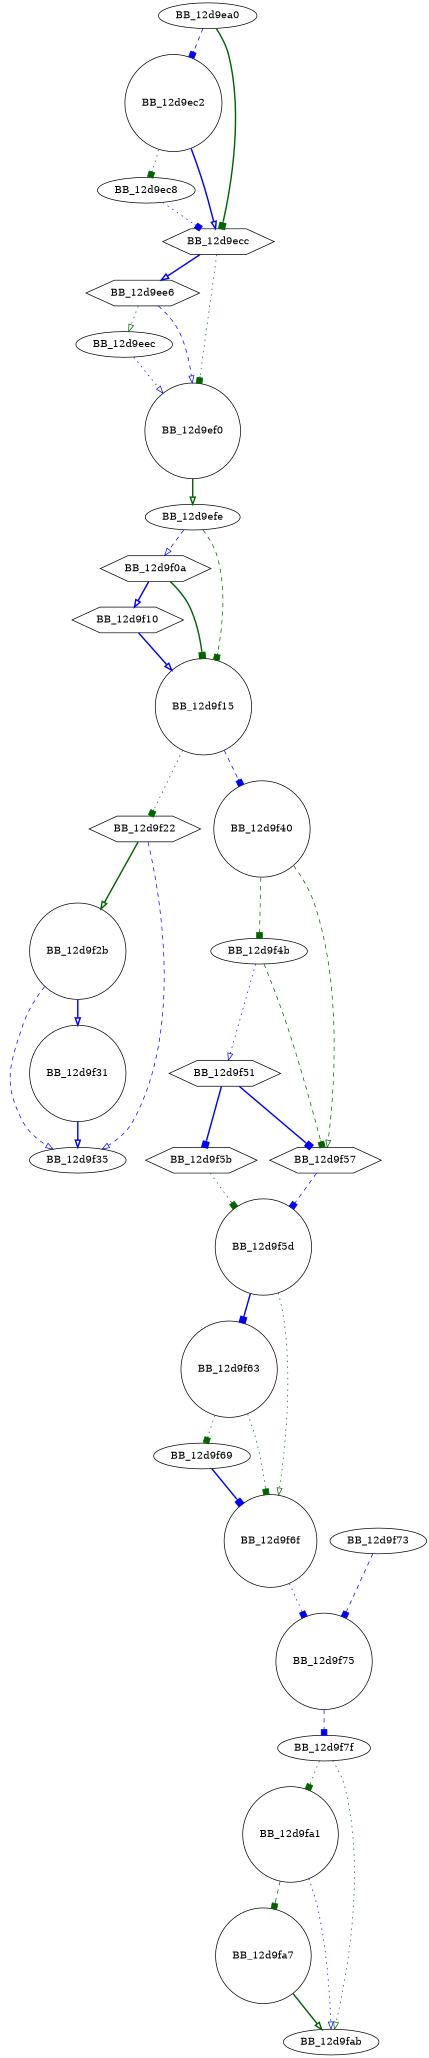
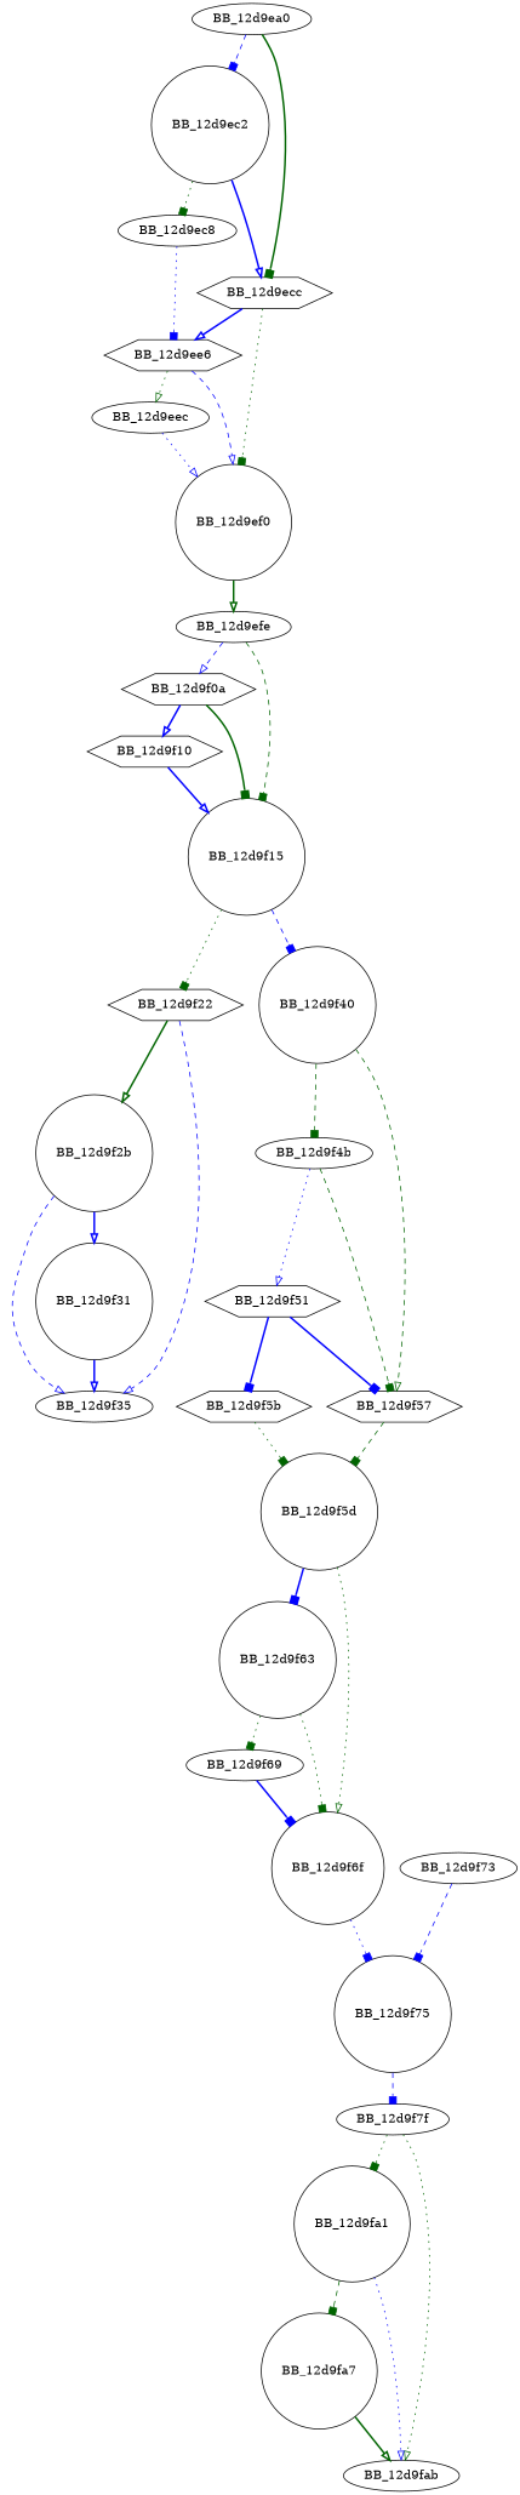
  digraph {
    node [shape=circle]
    edge [arrowhead=box color=blue style=bold]
    BB_12d9ea0 [shape=ellipse]
    BB_12d9ec2
    BB_12d9ecc [shape=hexagon]
    BB_12d9ec8 [shape=ellipse]
    BB_12d9ee6 [shape=hexagon]
    BB_12d9ef0
    BB_12d9eec [shape=ellipse]
    BB_12d9efe [shape=ellipse]
    BB_12d9f0a [shape=hexagon]
    BB_12d9f15
    BB_12d9f10 [shape=hexagon]
    BB_12d9f22 [shape=hexagon]
    BB_12d9f40
    BB_12d9f2b
    BB_12d9f35 [shape=ellipse]
    BB_12d9f4b [shape=ellipse]
    BB_12d9f57 [shape=hexagon]
    BB_12d9f31
    BB_12d9f51 [shape=hexagon]
    BB_12d9f5d
    BB_12d9f5b [shape=hexagon]
    BB_12d9f63
    BB_12d9f6f
    BB_12d9f69 [shape=ellipse]
    BB_12d9f75
    BB_12d9f7f [shape=ellipse]
    BB_12d9f73 [shape=ellipse]
    BB_12d9fa1
    BB_12d9fab [shape=ellipse]
    BB_12d9fa7
    BB_12d9ea0 -> BB_12d9ec2 [style=dashed]
    BB_12d9ea0 -> BB_12d9ecc [color=darkgreen]
    BB_12d9ec2 -> BB_12d9ecc [arrowhead=onormal]
    BB_12d9ec2 -> BB_12d9ec8 [color=darkgreen style=dotted]
    BB_12d9ecc -> BB_12d9ee6 [arrowhead=onormal]
    BB_12d9ecc -> BB_12d9ef0 [color=darkgreen style=dotted]
-   BB_12d9ec8 -> BB_12d9ecc [style=dotted]
+   BB_12d9ec8 -> BB_12d9ee6 [style=dotted]
    BB_12d9ee6 -> BB_12d9ef0 [arrowhead=onormal style=dashed]
    BB_12d9ee6 -> BB_12d9eec [arrowhead=onormal color=darkgreen style=dotted]
    BB_12d9ef0 -> BB_12d9efe [arrowhead=onormal color=darkgreen]
    BB_12d9eec -> BB_12d9ef0 [arrowhead=onormal style=dotted]
    BB_12d9efe -> BB_12d9f0a [arrowhead=onormal style=dashed]
    BB_12d9efe -> BB_12d9f15 [color=darkgreen style=dashed]
    BB_12d9f0a -> BB_12d9f15 [color=darkgreen]
    BB_12d9f0a -> BB_12d9f10 [arrowhead=onormal]
    BB_12d9f15 -> BB_12d9f22 [color=darkgreen style=dotted]
    BB_12d9f15 -> BB_12d9f40 [style=dashed]
    BB_12d9f10 -> BB_12d9f15 [arrowhead=onormal]
    BB_12d9f22 -> BB_12d9f2b [arrowhead=onormal color=darkgreen]
    BB_12d9f22 -> BB_12d9f35 [arrowhead=onormal style=dashed]
    BB_12d9f40 -> BB_12d9f4b [color=darkgreen style=dashed]
    BB_12d9f40 -> BB_12d9f57 [arrowhead=onormal color=darkgreen style=dashed]
    BB_12d9f2b -> BB_12d9f35 [arrowhead=onormal style=dashed]
    BB_12d9f2b -> BB_12d9f31 [arrowhead=onormal]
    BB_12d9f4b -> BB_12d9f57 [color=darkgreen style=dashed]
    BB_12d9f4b -> BB_12d9f51 [arrowhead=onormal style=dotted]
-   BB_12d9f57 -> BB_12d9f5d [style=dashed]
+   BB_12d9f57 -> BB_12d9f5d [color=darkgreen style=dashed]
    BB_12d9f31 -> BB_12d9f35 [arrowhead=onormal]
    BB_12d9f51 -> BB_12d9f57
    BB_12d9f51 -> BB_12d9f5b
    BB_12d9f5d -> BB_12d9f63
    BB_12d9f5d -> BB_12d9f6f [arrowhead=onormal color=darkgreen style=dotted]
    BB_12d9f5b -> BB_12d9f5d [color=darkgreen style=dotted]
    BB_12d9f63 -> BB_12d9f6f [color=darkgreen style=dotted]
    BB_12d9f63 -> BB_12d9f69 [color=darkgreen style=dotted]
    BB_12d9f6f -> BB_12d9f75 [style=dotted]
    BB_12d9f69 -> BB_12d9f6f
    BB_12d9f75 -> BB_12d9f7f [style=dashed]
    BB_12d9f7f -> BB_12d9fa1 [color=darkgreen style=dotted]
    BB_12d9f7f -> BB_12d9fab [arrowhead=onormal color=darkgreen style=dotted]
    BB_12d9f73 -> BB_12d9f75 [style=dashed]
    BB_12d9fa1 -> BB_12d9fab [arrowhead=onormal style=dotted]
    BB_12d9fa1 -> BB_12d9fa7 [color=darkgreen style=dashed]
    BB_12d9fa7 -> BB_12d9fab [arrowhead=onormal color=darkgreen]
  }
